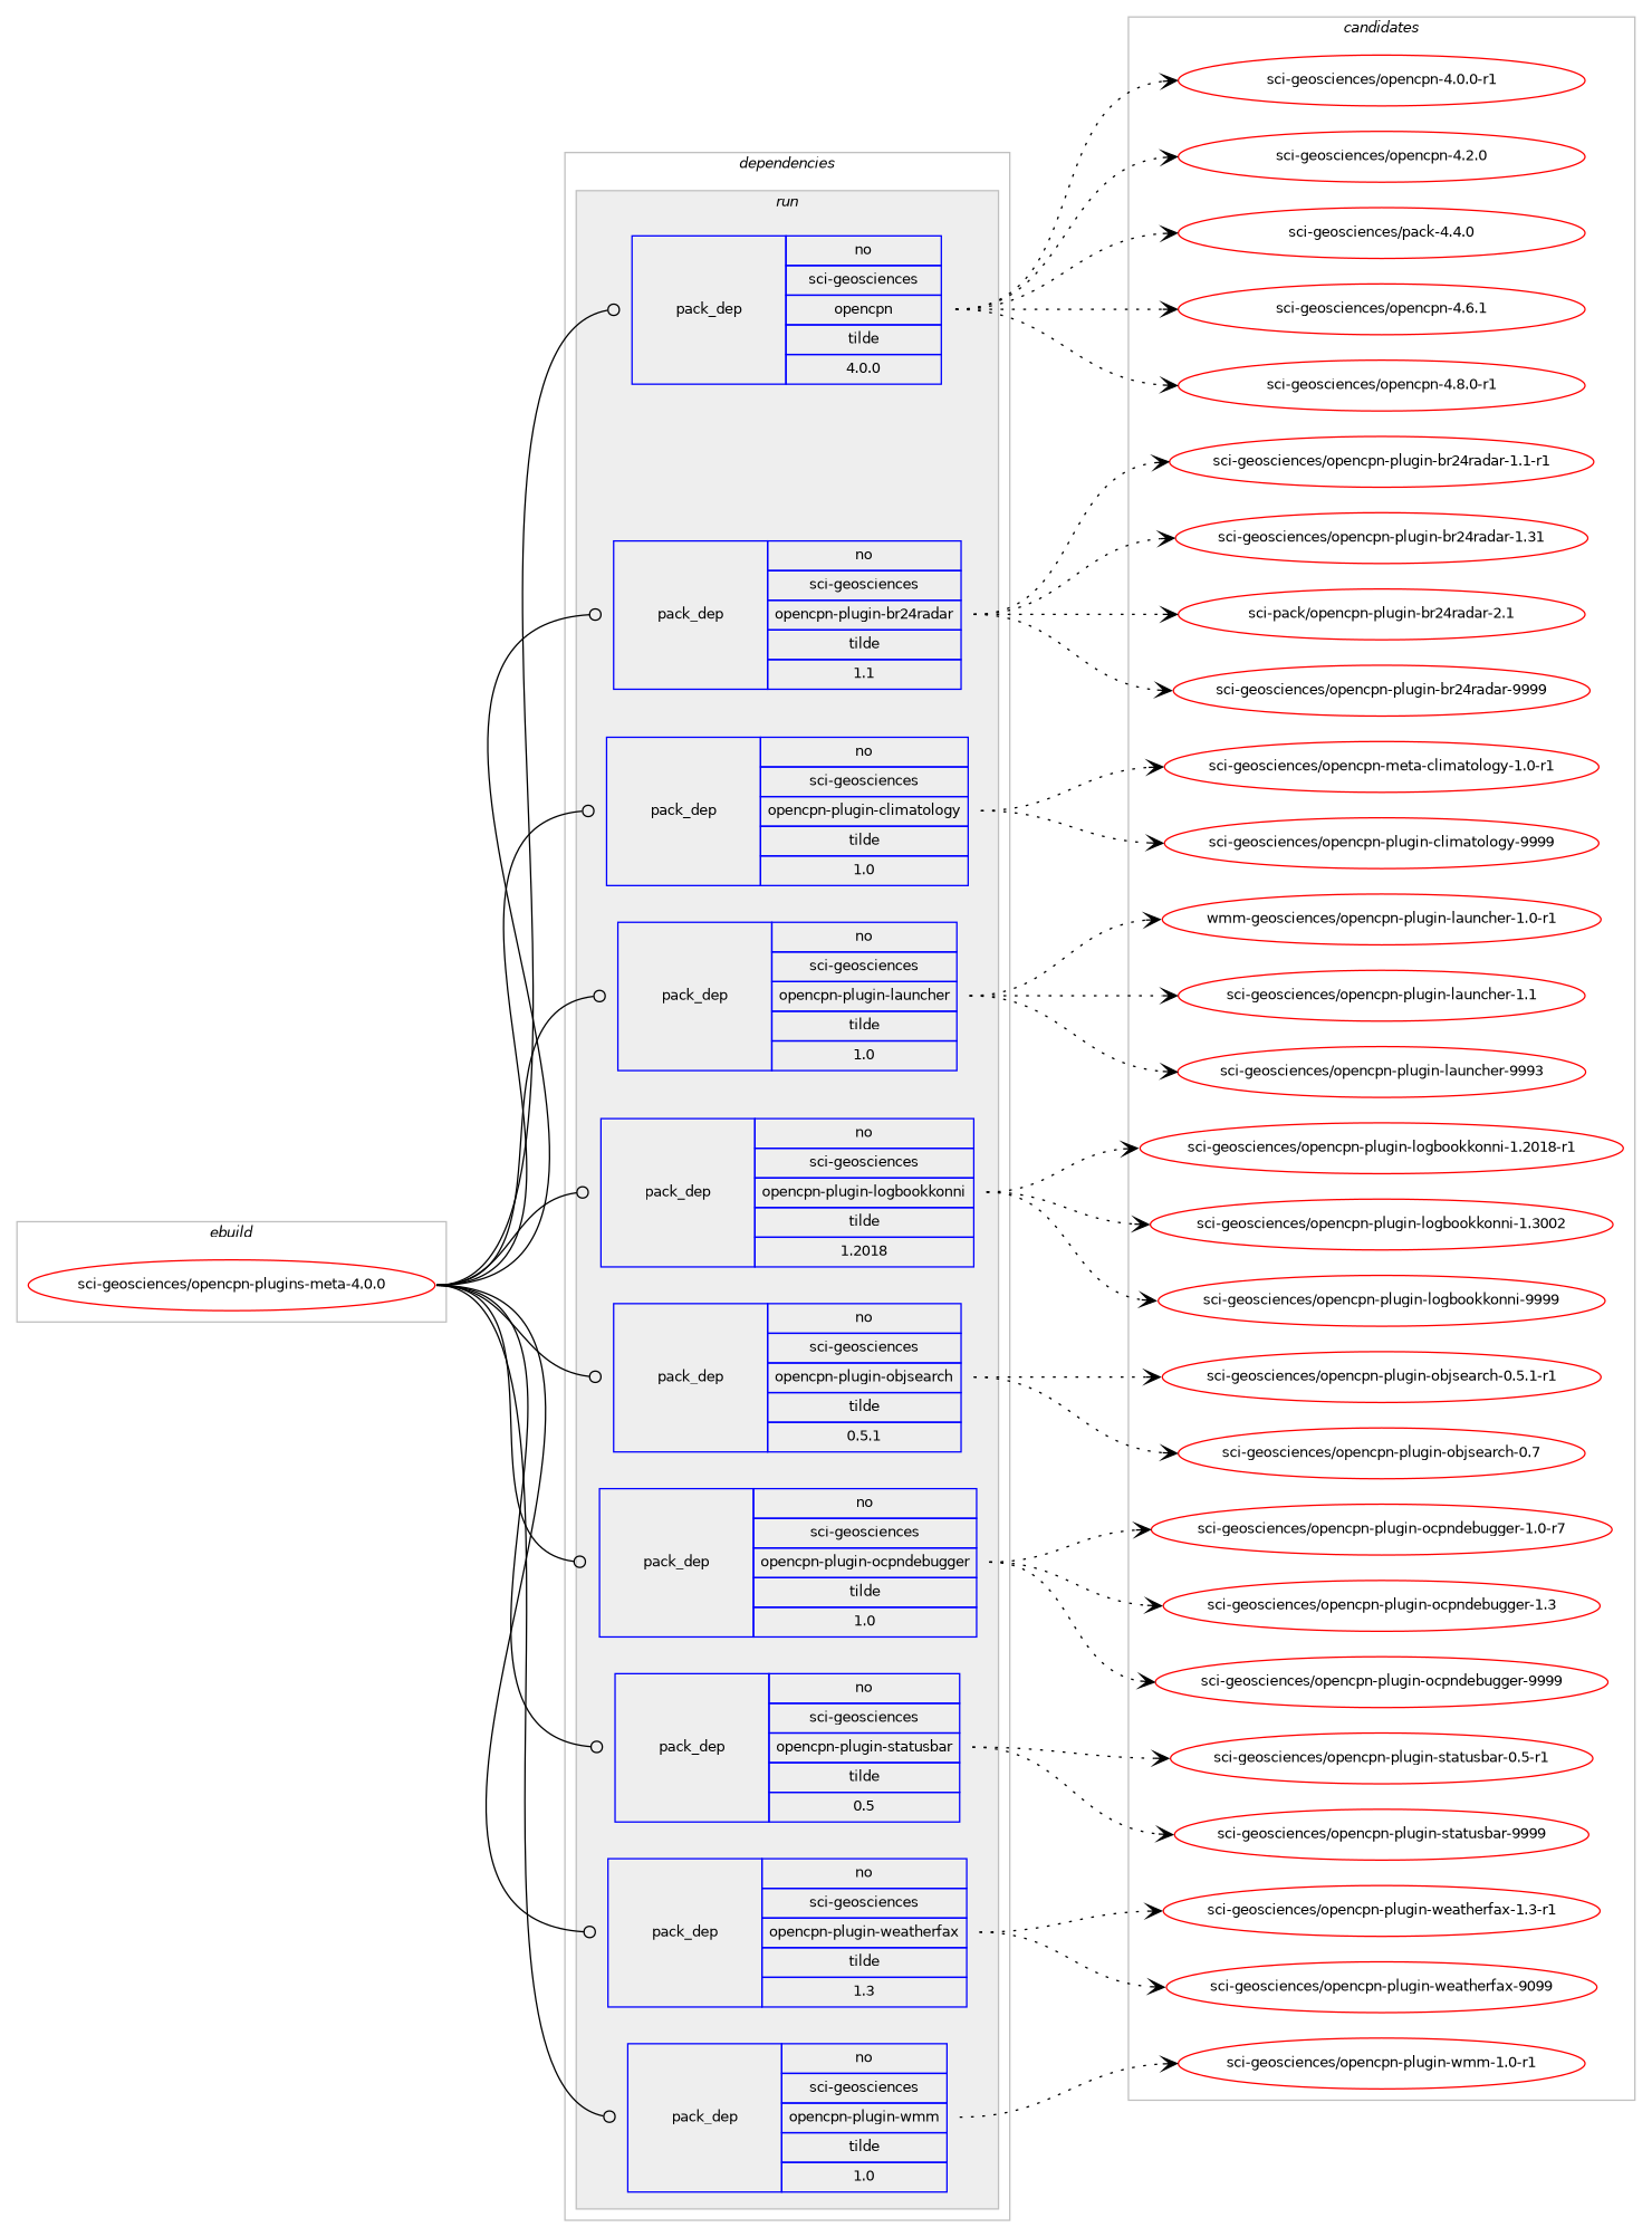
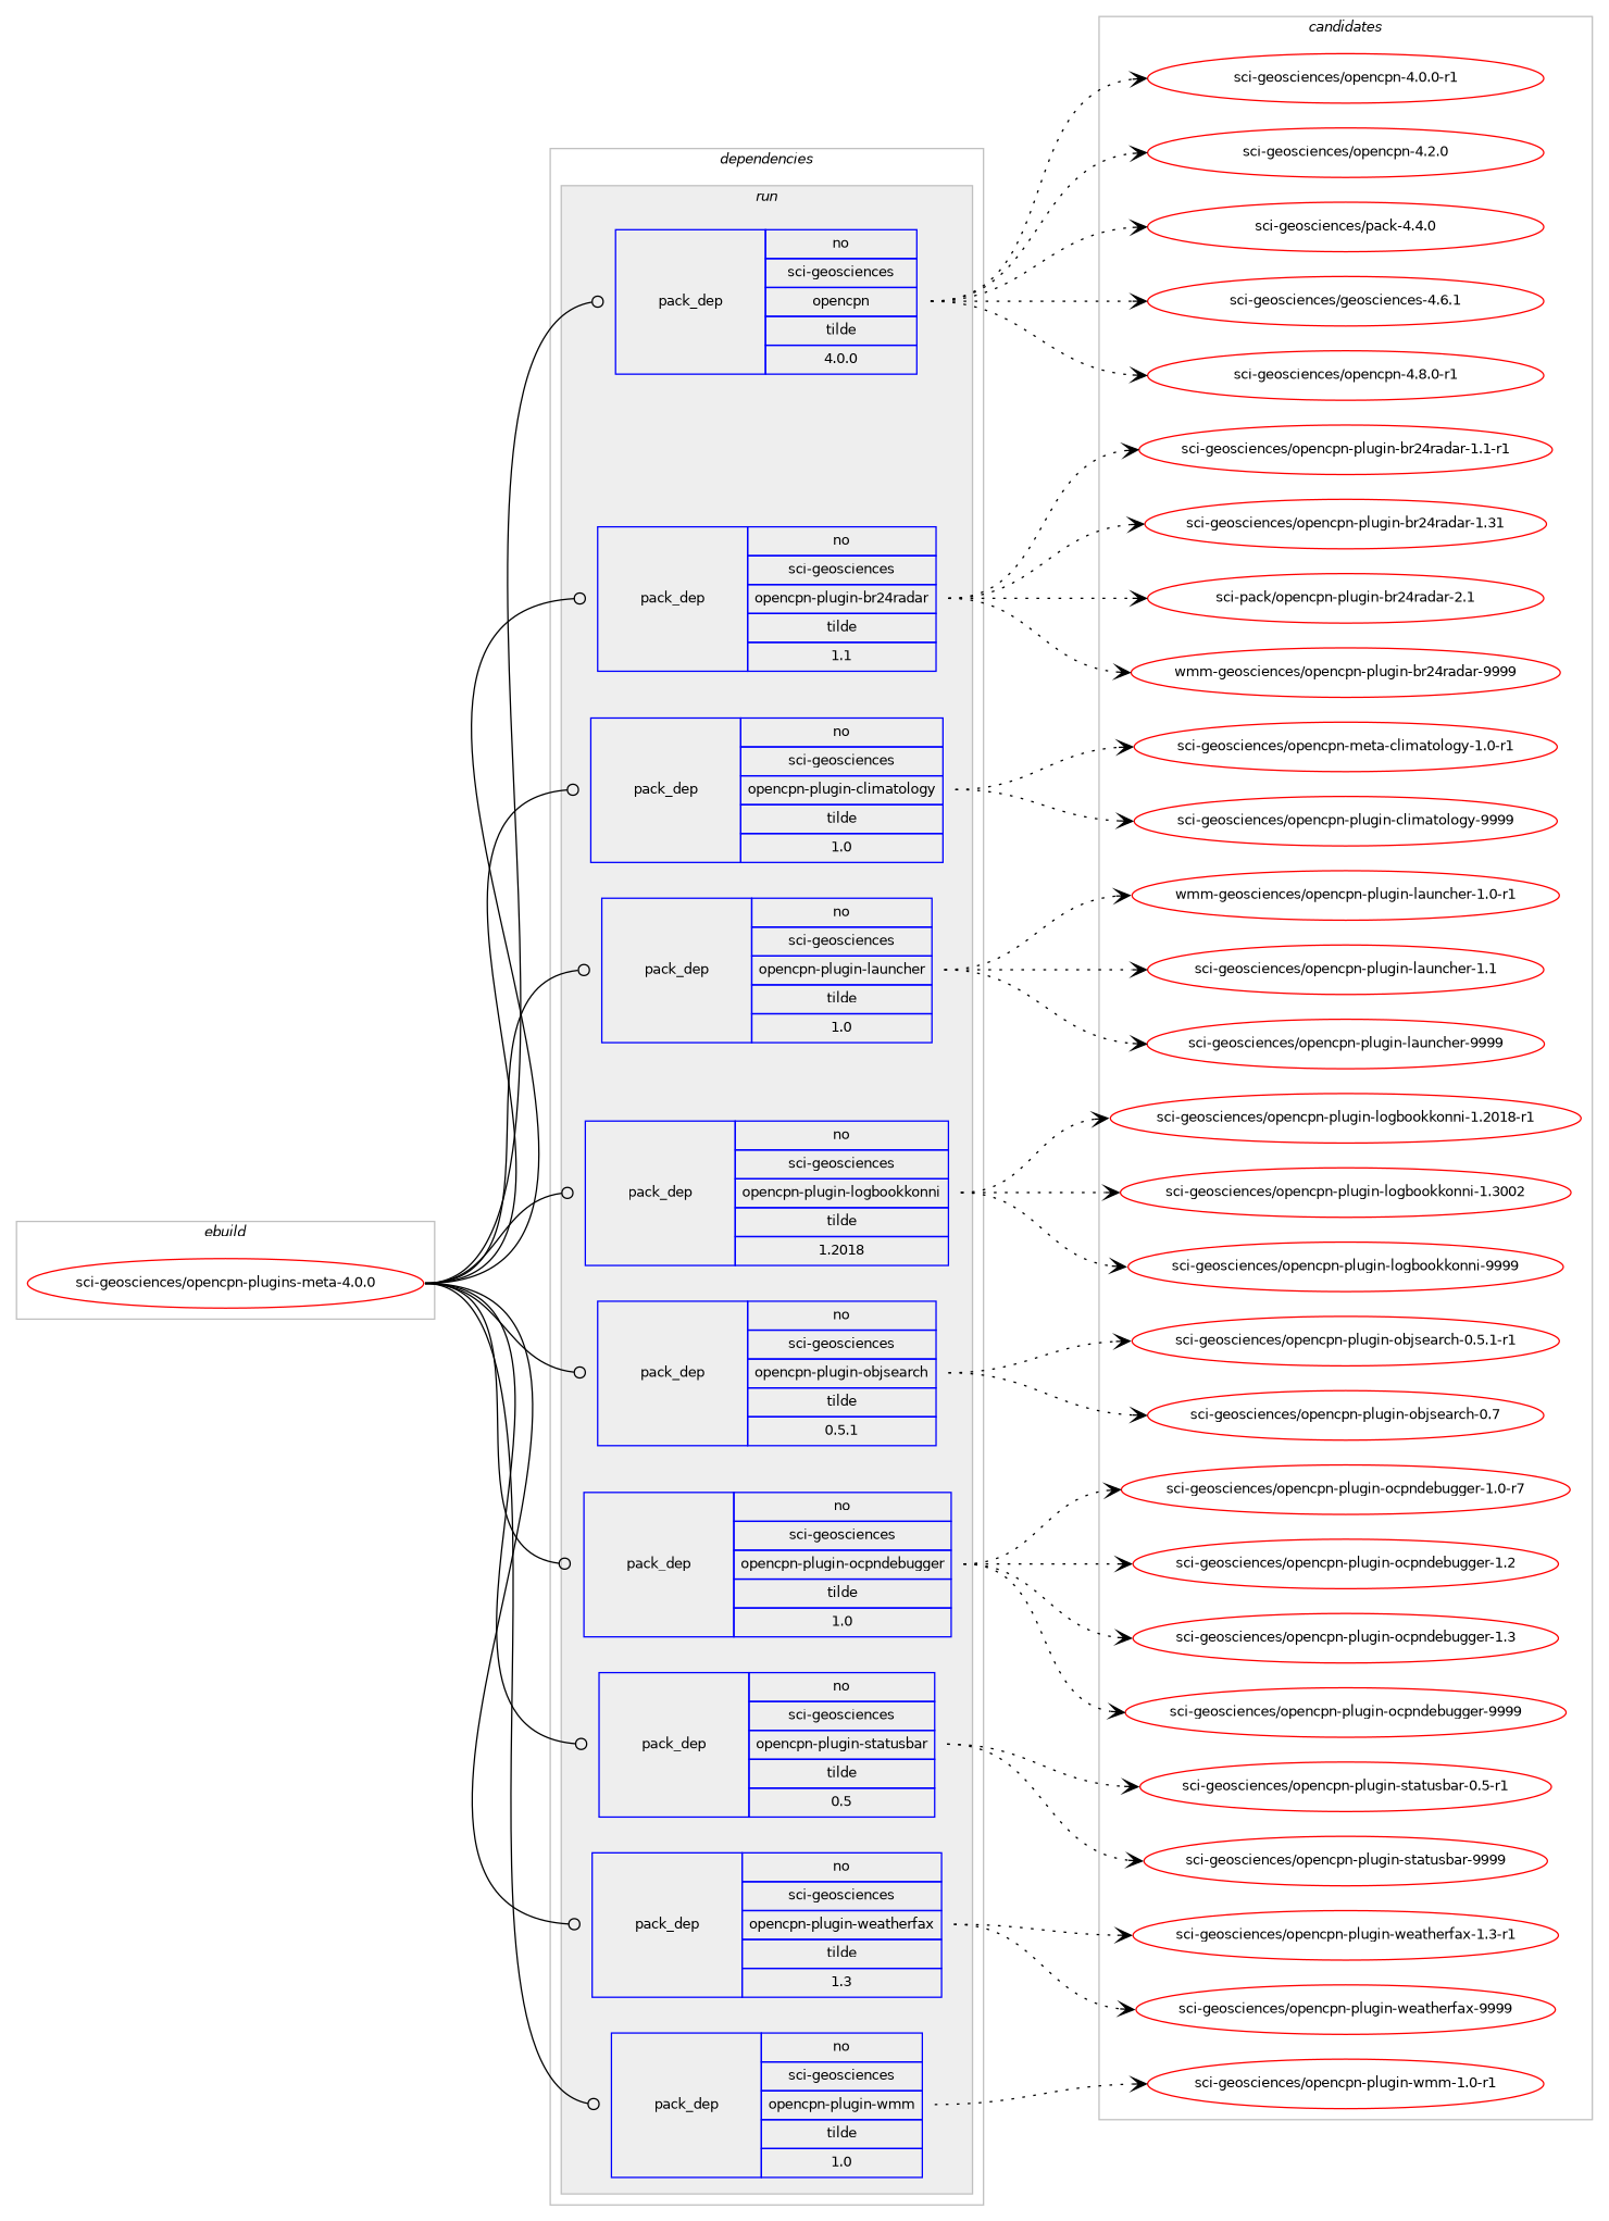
  digraph {
    compound=true
    concentrate=true
    fontname=Helvetica
    fontsize=10
    newrank=true
    rankdir=LR
    ranksep=1.5
    node [color=red fontname=Helvetica fontsize=10]
    edge [arrowhead=vee headport=w style=dotted tailport=e weight=100]
    n1 [label="sci-geosciences/opencpn-plugins-meta-4.0.0" width=4]
    n2 [color=blue label=<<TABLE BORDER="0" CELLBORDER="1" CELLSPACING="0" CELLPADDING="4" WIDTH="220"><TR><TD ROWSPAN="6" CELLPADDING="30">pack_dep</TD></TR><TR><TD WIDTH="110">no</TD></TR><TR><TD>sci-geosciences</TD></TR><TR><TD>opencpn</TD></TR><TR><TD>tilde</TD></TR><TR><TD>4.0.0</TD></TR></TABLE>> shape=none]
    n3 [color=blue label=<<TABLE BORDER="0" CELLBORDER="1" CELLSPACING="0" CELLPADDING="4" WIDTH="220"><TR><TD ROWSPAN="6" CELLPADDING="30">pack_dep</TD></TR><TR><TD WIDTH="110">no</TD></TR><TR><TD>sci-geosciences</TD></TR><TR><TD>opencpn-plugin-br24radar</TD></TR><TR><TD>tilde</TD></TR><TR><TD>1.1</TD></TR></TABLE>> shape=none]
    n4 [color=blue label=<<TABLE BORDER="0" CELLBORDER="1" CELLSPACING="0" CELLPADDING="4" WIDTH="220"><TR><TD ROWSPAN="6" CELLPADDING="30">pack_dep</TD></TR><TR><TD WIDTH="110">no</TD></TR><TR><TD>sci-geosciences</TD></TR><TR><TD>opencpn-plugin-climatology</TD></TR><TR><TD>tilde</TD></TR><TR><TD>1.0</TD></TR></TABLE>> shape=none]
    n5 [color=blue label=<<TABLE BORDER="0" CELLBORDER="1" CELLSPACING="0" CELLPADDING="4" WIDTH="220"><TR><TD ROWSPAN="6" CELLPADDING="30">pack_dep</TD></TR><TR><TD WIDTH="110">no</TD></TR><TR><TD>sci-geosciences</TD></TR><TR><TD>opencpn-plugin-launcher</TD></TR><TR><TD>tilde</TD></TR><TR><TD>1.0</TD></TR></TABLE>> shape=none]
    n6 [color=blue label=<<TABLE BORDER="0" CELLBORDER="1" CELLSPACING="0" CELLPADDING="4" WIDTH="220"><TR><TD ROWSPAN="6" CELLPADDING="30">pack_dep</TD></TR><TR><TD WIDTH="110">no</TD></TR><TR><TD>sci-geosciences</TD></TR><TR><TD>opencpn-plugin-logbookkonni</TD></TR><TR><TD>tilde</TD></TR><TR><TD>1.2018</TD></TR></TABLE>> shape=none]
    n7 [color=blue label=<<TABLE BORDER="0" CELLBORDER="1" CELLSPACING="0" CELLPADDING="4" WIDTH="220"><TR><TD ROWSPAN="6" CELLPADDING="30">pack_dep</TD></TR><TR><TD WIDTH="110">no</TD></TR><TR><TD>sci-geosciences</TD></TR><TR><TD>opencpn-plugin-objsearch</TD></TR><TR><TD>tilde</TD></TR><TR><TD>0.5.1</TD></TR></TABLE>> shape=none]
    n8 [color=blue label=<<TABLE BORDER="0" CELLBORDER="1" CELLSPACING="0" CELLPADDING="4" WIDTH="220"><TR><TD ROWSPAN="6" CELLPADDING="30">pack_dep</TD></TR><TR><TD WIDTH="110">no</TD></TR><TR><TD>sci-geosciences</TD></TR><TR><TD>opencpn-plugin-ocpndebugger</TD></TR><TR><TD>tilde</TD></TR><TR><TD>1.0</TD></TR></TABLE>> shape=none]
    n9 [color=blue label=<<TABLE BORDER="0" CELLBORDER="1" CELLSPACING="0" CELLPADDING="4" WIDTH="220"><TR><TD ROWSPAN="6" CELLPADDING="30">pack_dep</TD></TR><TR><TD WIDTH="110">no</TD></TR><TR><TD>sci-geosciences</TD></TR><TR><TD>opencpn-plugin-statusbar</TD></TR><TR><TD>tilde</TD></TR><TR><TD>0.5</TD></TR></TABLE>> shape=none]
    n10 [color=blue label=<<TABLE BORDER="0" CELLBORDER="1" CELLSPACING="0" CELLPADDING="4" WIDTH="220"><TR><TD ROWSPAN="6" CELLPADDING="30">pack_dep</TD></TR><TR><TD WIDTH="110">no</TD></TR><TR><TD>sci-geosciences</TD></TR><TR><TD>opencpn-plugin-weatherfax</TD></TR><TR><TD>tilde</TD></TR><TR><TD>1.3</TD></TR></TABLE>> shape=none]
    n11 [color=blue label=<<TABLE BORDER="0" CELLBORDER="1" CELLSPACING="0" CELLPADDING="4" WIDTH="220"><TR><TD ROWSPAN="6" CELLPADDING="30">pack_dep</TD></TR><TR><TD WIDTH="110">no</TD></TR><TR><TD>sci-geosciences</TD></TR><TR><TD>opencpn-plugin-wmm</TD></TR><TR><TD>tilde</TD></TR><TR><TD>1.0</TD></TR></TABLE>> shape=none]
    n12 [label="sci-geosciences/opencpn-4.0.0-r1" width=4]
    n13 [label="sci-geosciences/opencpn-4.2.0" width=4]
    n14 [label="sci-geosciences/pack-4.4.0" width=4]
-   n15 [label="sci-geosciences/opencpn-4.6.1" width=4]
+   n15 [label="sci-geosciences/geosciences-4.6.1" width=4]
    n16 [label="sci-geosciences/opencpn-4.8.0-r1" width=4]
    n17 [label="sci-geosciences/opencpn-plugin-br24radar-1.1-r1" width=4]
    n18 [label="sci-geosciences/opencpn-plugin-br24radar-1.31" width=4]
    n19 [label="sci-pack/opencpn-plugin-br24radar-2.1" width=4]
-   n20 [label="sci-geosciences/opencpn-plugin-br24radar-9999" width=4]
+   n20 [label="wmm-geosciences/opencpn-plugin-br24radar-9999" width=4]
    n21 [label="sci-geosciences/opencpn-meta-climatology-1.0-r1" width=4]
    n22 [label="sci-geosciences/opencpn-plugin-climatology-9999" width=4]
    n23 [label="wmm-geosciences/opencpn-plugin-launcher-1.0-r1" width=4]
    n24 [label="sci-geosciences/opencpn-plugin-launcher-1.1" width=4]
-   n25 [label="sci-geosciences/opencpn-plugin-launcher-9993" width=4]
+   n25 [label="sci-geosciences/opencpn-plugin-launcher-9999" width=4]
    n26 [label="sci-geosciences/opencpn-plugin-logbookkonni-1.2018-r1" width=4]
    n27 [label="sci-geosciences/opencpn-plugin-logbookkonni-1.3002" width=4]
    n28 [label="sci-geosciences/opencpn-plugin-logbookkonni-9999" width=4]
    n29 [label="sci-geosciences/opencpn-plugin-objsearch-0.5.1-r1" width=4]
    n30 [label="sci-geosciences/opencpn-plugin-objsearch-0.7" width=4]
    n31 [label="sci-geosciences/opencpn-plugin-ocpndebugger-1.0-r7" width=4]
+   n32 [label="sci-geosciences/opencpn-plugin-ocpndebugger-1.2" width=4]
    n33 [label="sci-geosciences/opencpn-plugin-ocpndebugger-1.3" width=4]
    n34 [label="sci-geosciences/opencpn-plugin-ocpndebugger-9999" width=4]
    n35 [label="sci-geosciences/opencpn-plugin-statusbar-0.5-r1" width=4]
    n36 [label="sci-geosciences/opencpn-plugin-statusbar-9999" width=4]
    n37 [label="sci-geosciences/opencpn-plugin-weatherfax-1.3-r1" width=4]
-   n38 [label="sci-geosciences/opencpn-plugin-weatherfax-9099" width=4]
+   n38 [label="sci-geosciences/opencpn-plugin-weatherfax-9999" width=4]
    n39 [label="sci-geosciences/opencpn-plugin-wmm-1.0-r1" width=4]
    subgraph cluster_1 {
      color=gray
      label=<<i>ebuild</i>>
      rank=same
      n1
    }
    subgraph cluster_2 {
      color=gray
      label=<<i>dependencies</i>>
      subgraph cluster_3 {
        color=gray
        fillcolor="#eeeeee"
        label=<<i>compile</i>>
        style=filled
      }
      subgraph cluster_4 {
        color=gray
        fillcolor="#eeeeee"
        label=<<i>compile and run</i>>
        style=filled
      }
      subgraph cluster_5 {
        color=gray
        fillcolor="#eeeeee"
        label=<<i>run</i>>
        style=filled
        subgraph sub_6 {
          color=gray
          fillcolor="#eeeeee"
          label=<<i>run</i>>
          style=filled
          n2
        }
        subgraph sub_7 {
          color=gray
          fillcolor="#eeeeee"
          label=<<i>run</i>>
          style=filled
          n3
        }
        subgraph sub_8 {
          color=gray
          fillcolor="#eeeeee"
          label=<<i>run</i>>
          style=filled
          n4
        }
        subgraph sub_9 {
          color=gray
          fillcolor="#eeeeee"
          label=<<i>run</i>>
          style=filled
          n5
        }
        subgraph sub_10 {
          color=gray
          fillcolor="#eeeeee"
          label=<<i>run</i>>
          style=filled
          n6
        }
        subgraph sub_11 {
          color=gray
          fillcolor="#eeeeee"
          label=<<i>run</i>>
          style=filled
          n7
        }
        subgraph sub_12 {
          color=gray
          fillcolor="#eeeeee"
          label=<<i>run</i>>
          style=filled
          n8
        }
        subgraph sub_13 {
          color=gray
          fillcolor="#eeeeee"
          label=<<i>run</i>>
          style=filled
          n9
        }
        subgraph sub_14 {
          color=gray
          fillcolor="#eeeeee"
          label=<<i>run</i>>
          style=filled
          n10
        }
        subgraph sub_15 {
          color=gray
          fillcolor="#eeeeee"
          label=<<i>run</i>>
          style=filled
          n11
        }
      }
    }
    subgraph cluster_16 {
      color=gray
      label=<<i>candidates</i>>
      rank=same
      subgraph sub_17 {
        color=black
        label=<<i>candidates</i>>
        nodesep=1
        rank=same
        n12
        n13
        n14
        n15
        n16
      }
      subgraph sub_18 {
        color=black
        label=<<i>candidates</i>>
        nodesep=1
        rank=same
        n17
        n18
        n19
        n20
      }
      subgraph sub_19 {
        color=black
        label=<<i>candidates</i>>
        nodesep=1
        rank=same
        n21
        n22
      }
      subgraph sub_20 {
        color=black
        label=<<i>candidates</i>>
        nodesep=1
        rank=same
        n23
        n24
        n25
      }
      subgraph sub_21 {
        color=black
        label=<<i>candidates</i>>
        nodesep=1
        rank=same
        n26
        n27
        n28
      }
      subgraph sub_22 {
        color=black
        label=<<i>candidates</i>>
        nodesep=1
        rank=same
        n29
        n30
      }
      subgraph sub_23 {
        color=black
        label=<<i>candidates</i>>
        nodesep=1
        rank=same
        n31
+       n32
        n33
        n34
      }
      subgraph sub_24 {
        color=black
        label=<<i>candidates</i>>
        nodesep=1
        rank=same
        n35
        n36
      }
      subgraph sub_25 {
        color=black
        label=<<i>candidates</i>>
        nodesep=1
        rank=same
        n37
        n38
      }
      subgraph sub_26 {
        color=black
        label=<<i>candidates</i>>
        nodesep=1
        rank=same
        n39
      }
    }
    n1 -> n2 [arrowhead=odot style=solid weight=20]
    n1 -> n3 [arrowhead=odot style=solid weight=20]
    n1 -> n4 [arrowhead=odot style=solid weight=20]
    n1 -> n5 [arrowhead=odot style=solid weight=20]
    n1 -> n6 [arrowhead=odot style=solid weight=20]
    n1 -> n7 [arrowhead=odot style=solid weight=20]
    n1 -> n8 [arrowhead=odot style=solid weight=20]
    n1 -> n9 [arrowhead=odot style=solid weight=20]
    n1 -> n10 [arrowhead=odot style=solid weight=20]
    n1 -> n11 [arrowhead=odot style=solid weight=20]
    n2 -> n12
    n2 -> n13
    n2 -> n14
    n2 -> n15
    n2 -> n16
    n3 -> n17
    n3 -> n18
    n3 -> n19
    n3 -> n20
    n4 -> n21
    n4 -> n22
    n5 -> n23
    n5 -> n24
    n5 -> n25
    n6 -> n26
    n6 -> n27
    n6 -> n28
    n7 -> n29
    n7 -> n30
    n8 -> n31
+   n8 -> n32
    n8 -> n33
    n8 -> n34
    n9 -> n35
    n9 -> n36
    n10 -> n37
    n10 -> n38
    n11 -> n39
  }
